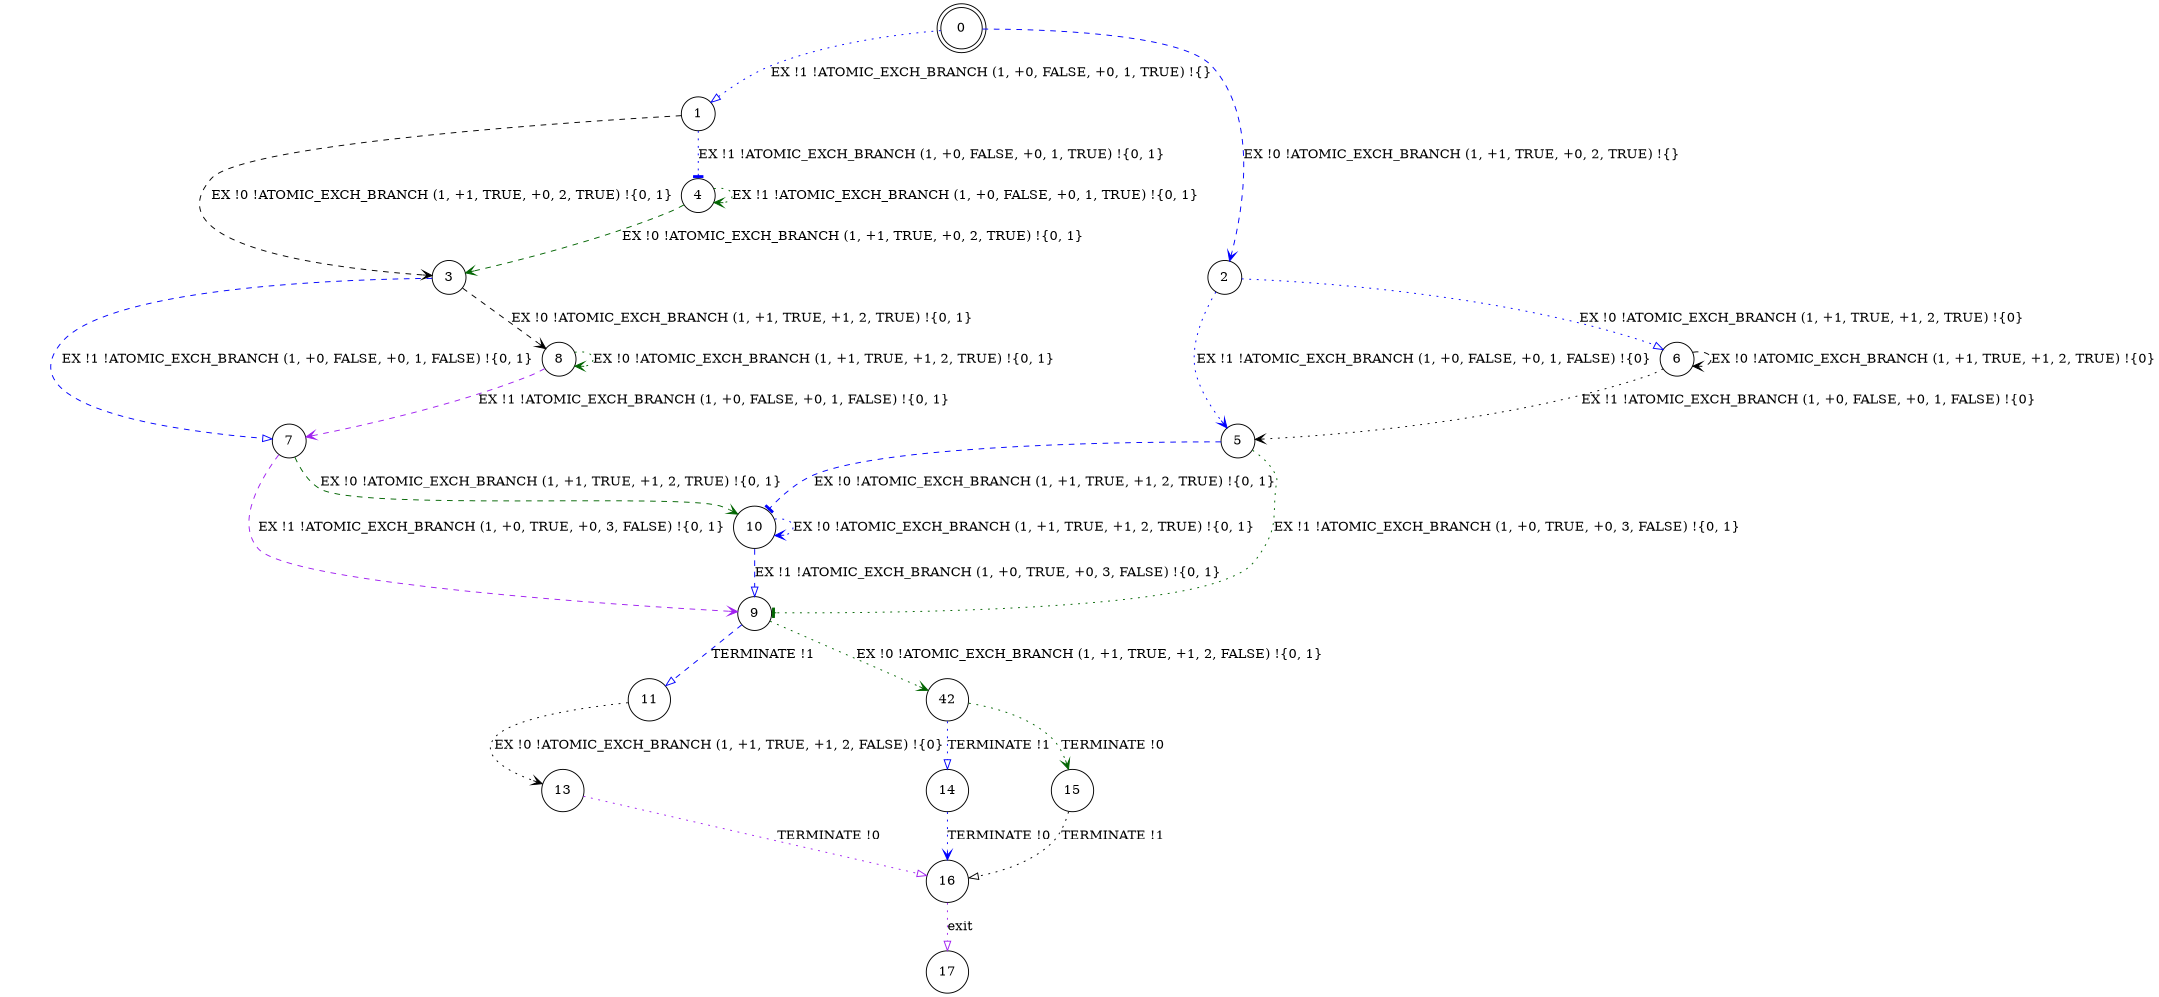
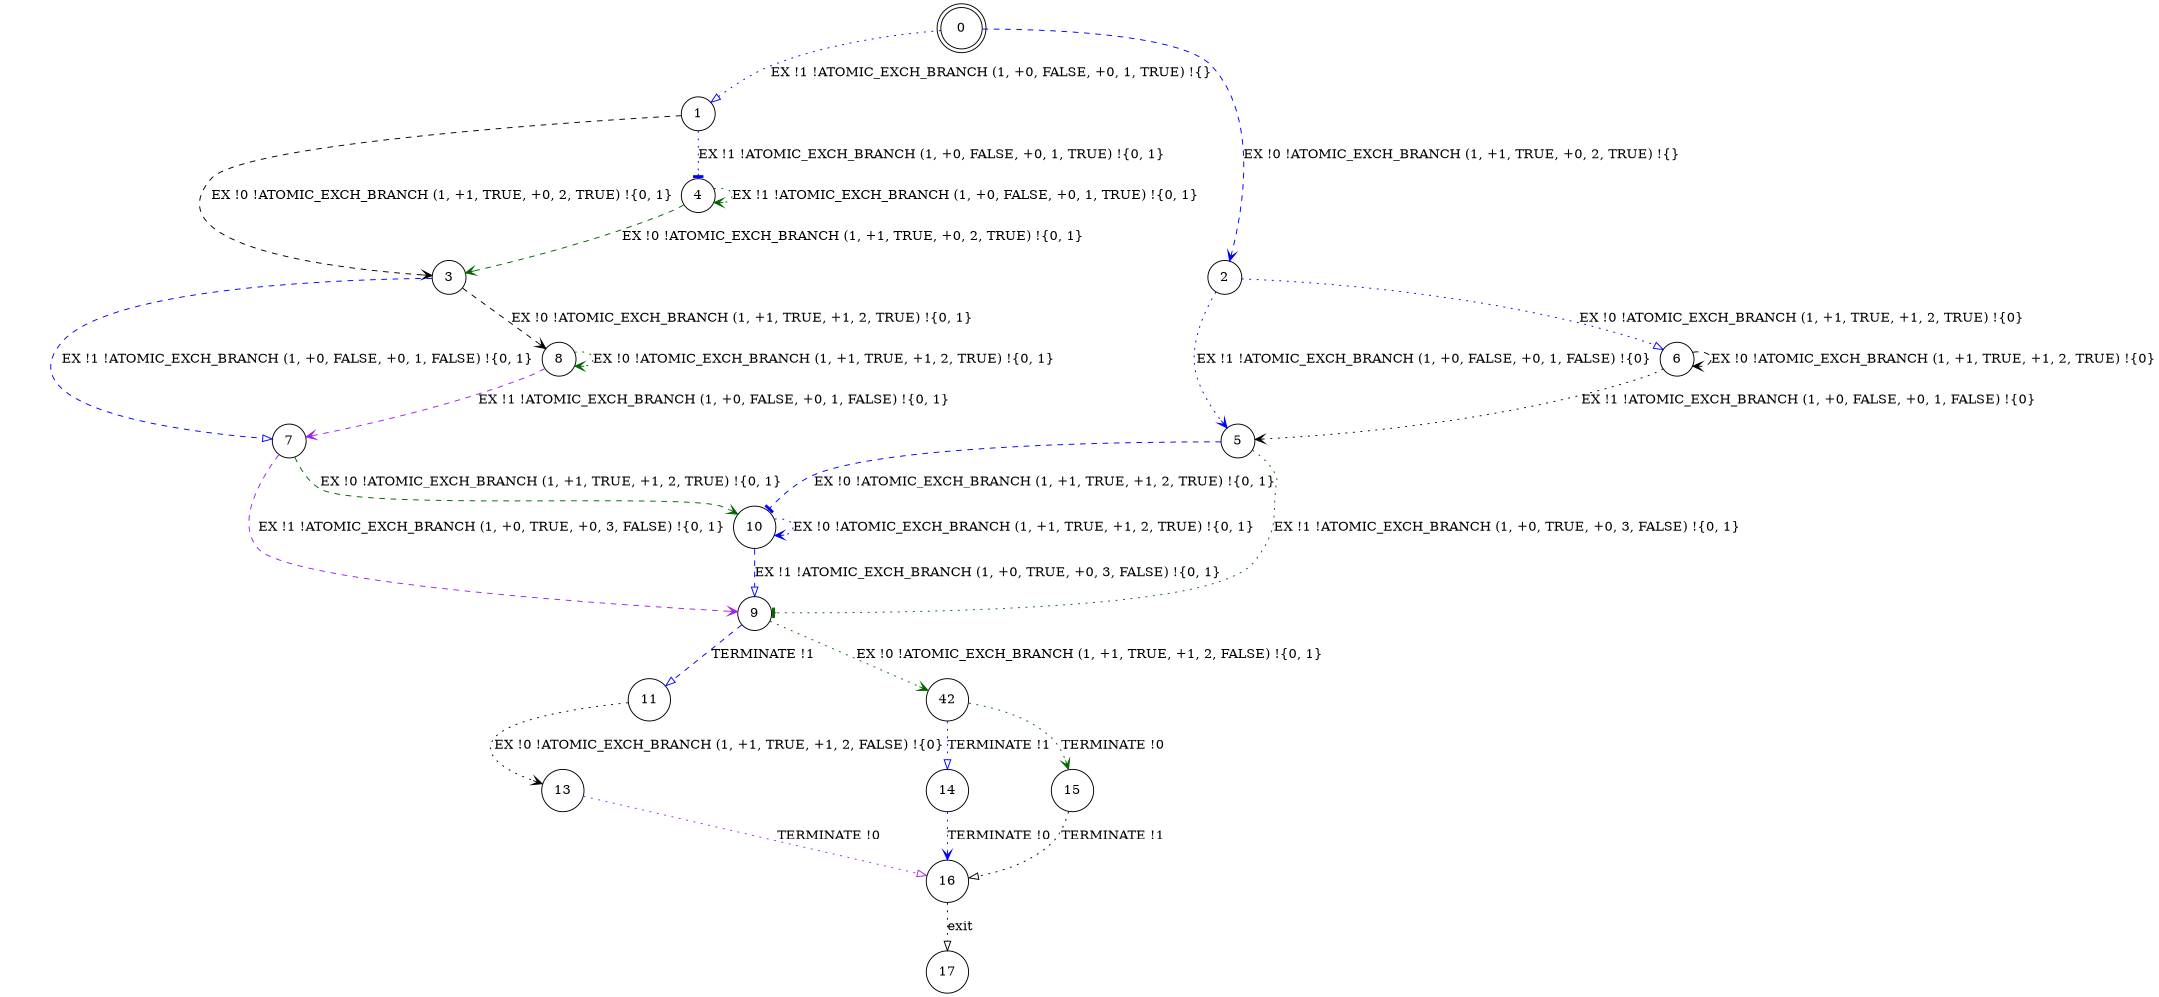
  digraph {
    node [shape=circle]
    edge [arrowhead=vee color=blue style=dotted]
    0 [peripheries=2]
    1
    2
    3
    4
    5
    6
    7
    8
    9
    10
    11
    n13 [label=42]
    13
    14
    15
    16
    17
    0 -> 1 [arrowhead=onormal label="EX !1 !ATOMIC_EXCH_BRANCH (1, +0, FALSE, +0, 1, TRUE) !{}"]
    0 -> 2 [label="EX !0 !ATOMIC_EXCH_BRANCH (1, +1, TRUE, +0, 2, TRUE) !{}" style=dashed]
    1 -> 3 [color=black label="EX !0 !ATOMIC_EXCH_BRANCH (1, +1, TRUE, +0, 2, TRUE) !{0, 1}" style=dashed]
    1 -> 4 [arrowhead=tee label="EX !1 !ATOMIC_EXCH_BRANCH (1, +0, FALSE, +0, 1, TRUE) !{0, 1}"]
    2 -> 5 [label="EX !1 !ATOMIC_EXCH_BRANCH (1, +0, FALSE, +0, 1, FALSE) !{0}"]
    2 -> 6 [arrowhead=onormal label="EX !0 !ATOMIC_EXCH_BRANCH (1, +1, TRUE, +1, 2, TRUE) !{0}"]
    3 -> 7 [arrowhead=onormal label="EX !1 !ATOMIC_EXCH_BRANCH (1, +0, FALSE, +0, 1, FALSE) !{0, 1}" style=dashed]
    3 -> 8 [color=black label="EX !0 !ATOMIC_EXCH_BRANCH (1, +1, TRUE, +1, 2, TRUE) !{0, 1}" style=dashed]
    4 -> 3 [color=darkgreen label="EX !0 !ATOMIC_EXCH_BRANCH (1, +1, TRUE, +0, 2, TRUE) !{0, 1}" style=dashed]
    4 -> 4 [color=darkgreen label="EX !1 !ATOMIC_EXCH_BRANCH (1, +0, FALSE, +0, 1, TRUE) !{0, 1}"]
    5 -> 9 [arrowhead=tee color=darkgreen label="EX !1 !ATOMIC_EXCH_BRANCH (1, +0, TRUE, +0, 3, FALSE) !{0, 1}"]
    5 -> 10 [arrowhead=tee label="EX !0 !ATOMIC_EXCH_BRANCH (1, +1, TRUE, +1, 2, TRUE) !{0, 1}" style=dashed]
    6 -> 5 [color=black label="EX !1 !ATOMIC_EXCH_BRANCH (1, +0, FALSE, +0, 1, FALSE) !{0}"]
    6 -> 6 [color=black label="EX !0 !ATOMIC_EXCH_BRANCH (1, +1, TRUE, +1, 2, TRUE) !{0}" style=dashed]
    7 -> 9 [color=purple label="EX !1 !ATOMIC_EXCH_BRANCH (1, +0, TRUE, +0, 3, FALSE) !{0, 1}" style=dashed]
    7 -> 10 [color=darkgreen label="EX !0 !ATOMIC_EXCH_BRANCH (1, +1, TRUE, +1, 2, TRUE) !{0, 1}" style=dashed]
    8 -> 7 [color=purple label="EX !1 !ATOMIC_EXCH_BRANCH (1, +0, FALSE, +0, 1, FALSE) !{0, 1}" style=dashed]
    8 -> 8 [color=darkgreen label="EX !0 !ATOMIC_EXCH_BRANCH (1, +1, TRUE, +1, 2, TRUE) !{0, 1}"]
    9 -> 11 [arrowhead=onormal label="TERMINATE !1" style=dashed]
    9 -> n13 [color=darkgreen label="EX !0 !ATOMIC_EXCH_BRANCH (1, +1, TRUE, +1, 2, FALSE) !{0, 1}"]
    10 -> 9 [arrowhead=onormal label="EX !1 !ATOMIC_EXCH_BRANCH (1, +0, TRUE, +0, 3, FALSE) !{0, 1}" style=dashed]
    10 -> 10 [label="EX !0 !ATOMIC_EXCH_BRANCH (1, +1, TRUE, +1, 2, TRUE) !{0, 1}"]
    11 -> 13 [color=black label="EX !0 !ATOMIC_EXCH_BRANCH (1, +1, TRUE, +1, 2, FALSE) !{0}"]
    n13 -> 14 [arrowhead=onormal label="TERMINATE !1"]
    n13 -> 15 [color=darkgreen label="TERMINATE !0"]
    13 -> 16 [arrowhead=onormal color=purple label="TERMINATE !0"]
    14 -> 16 [label="TERMINATE !0"]
    15 -> 16 [arrowhead=onormal color=black label="TERMINATE !1"]
-   16 -> 17 [arrowhead=onormal color=purple label=exit]
+   16 -> 17 [arrowhead=onormal color=black label=exit]
  }
